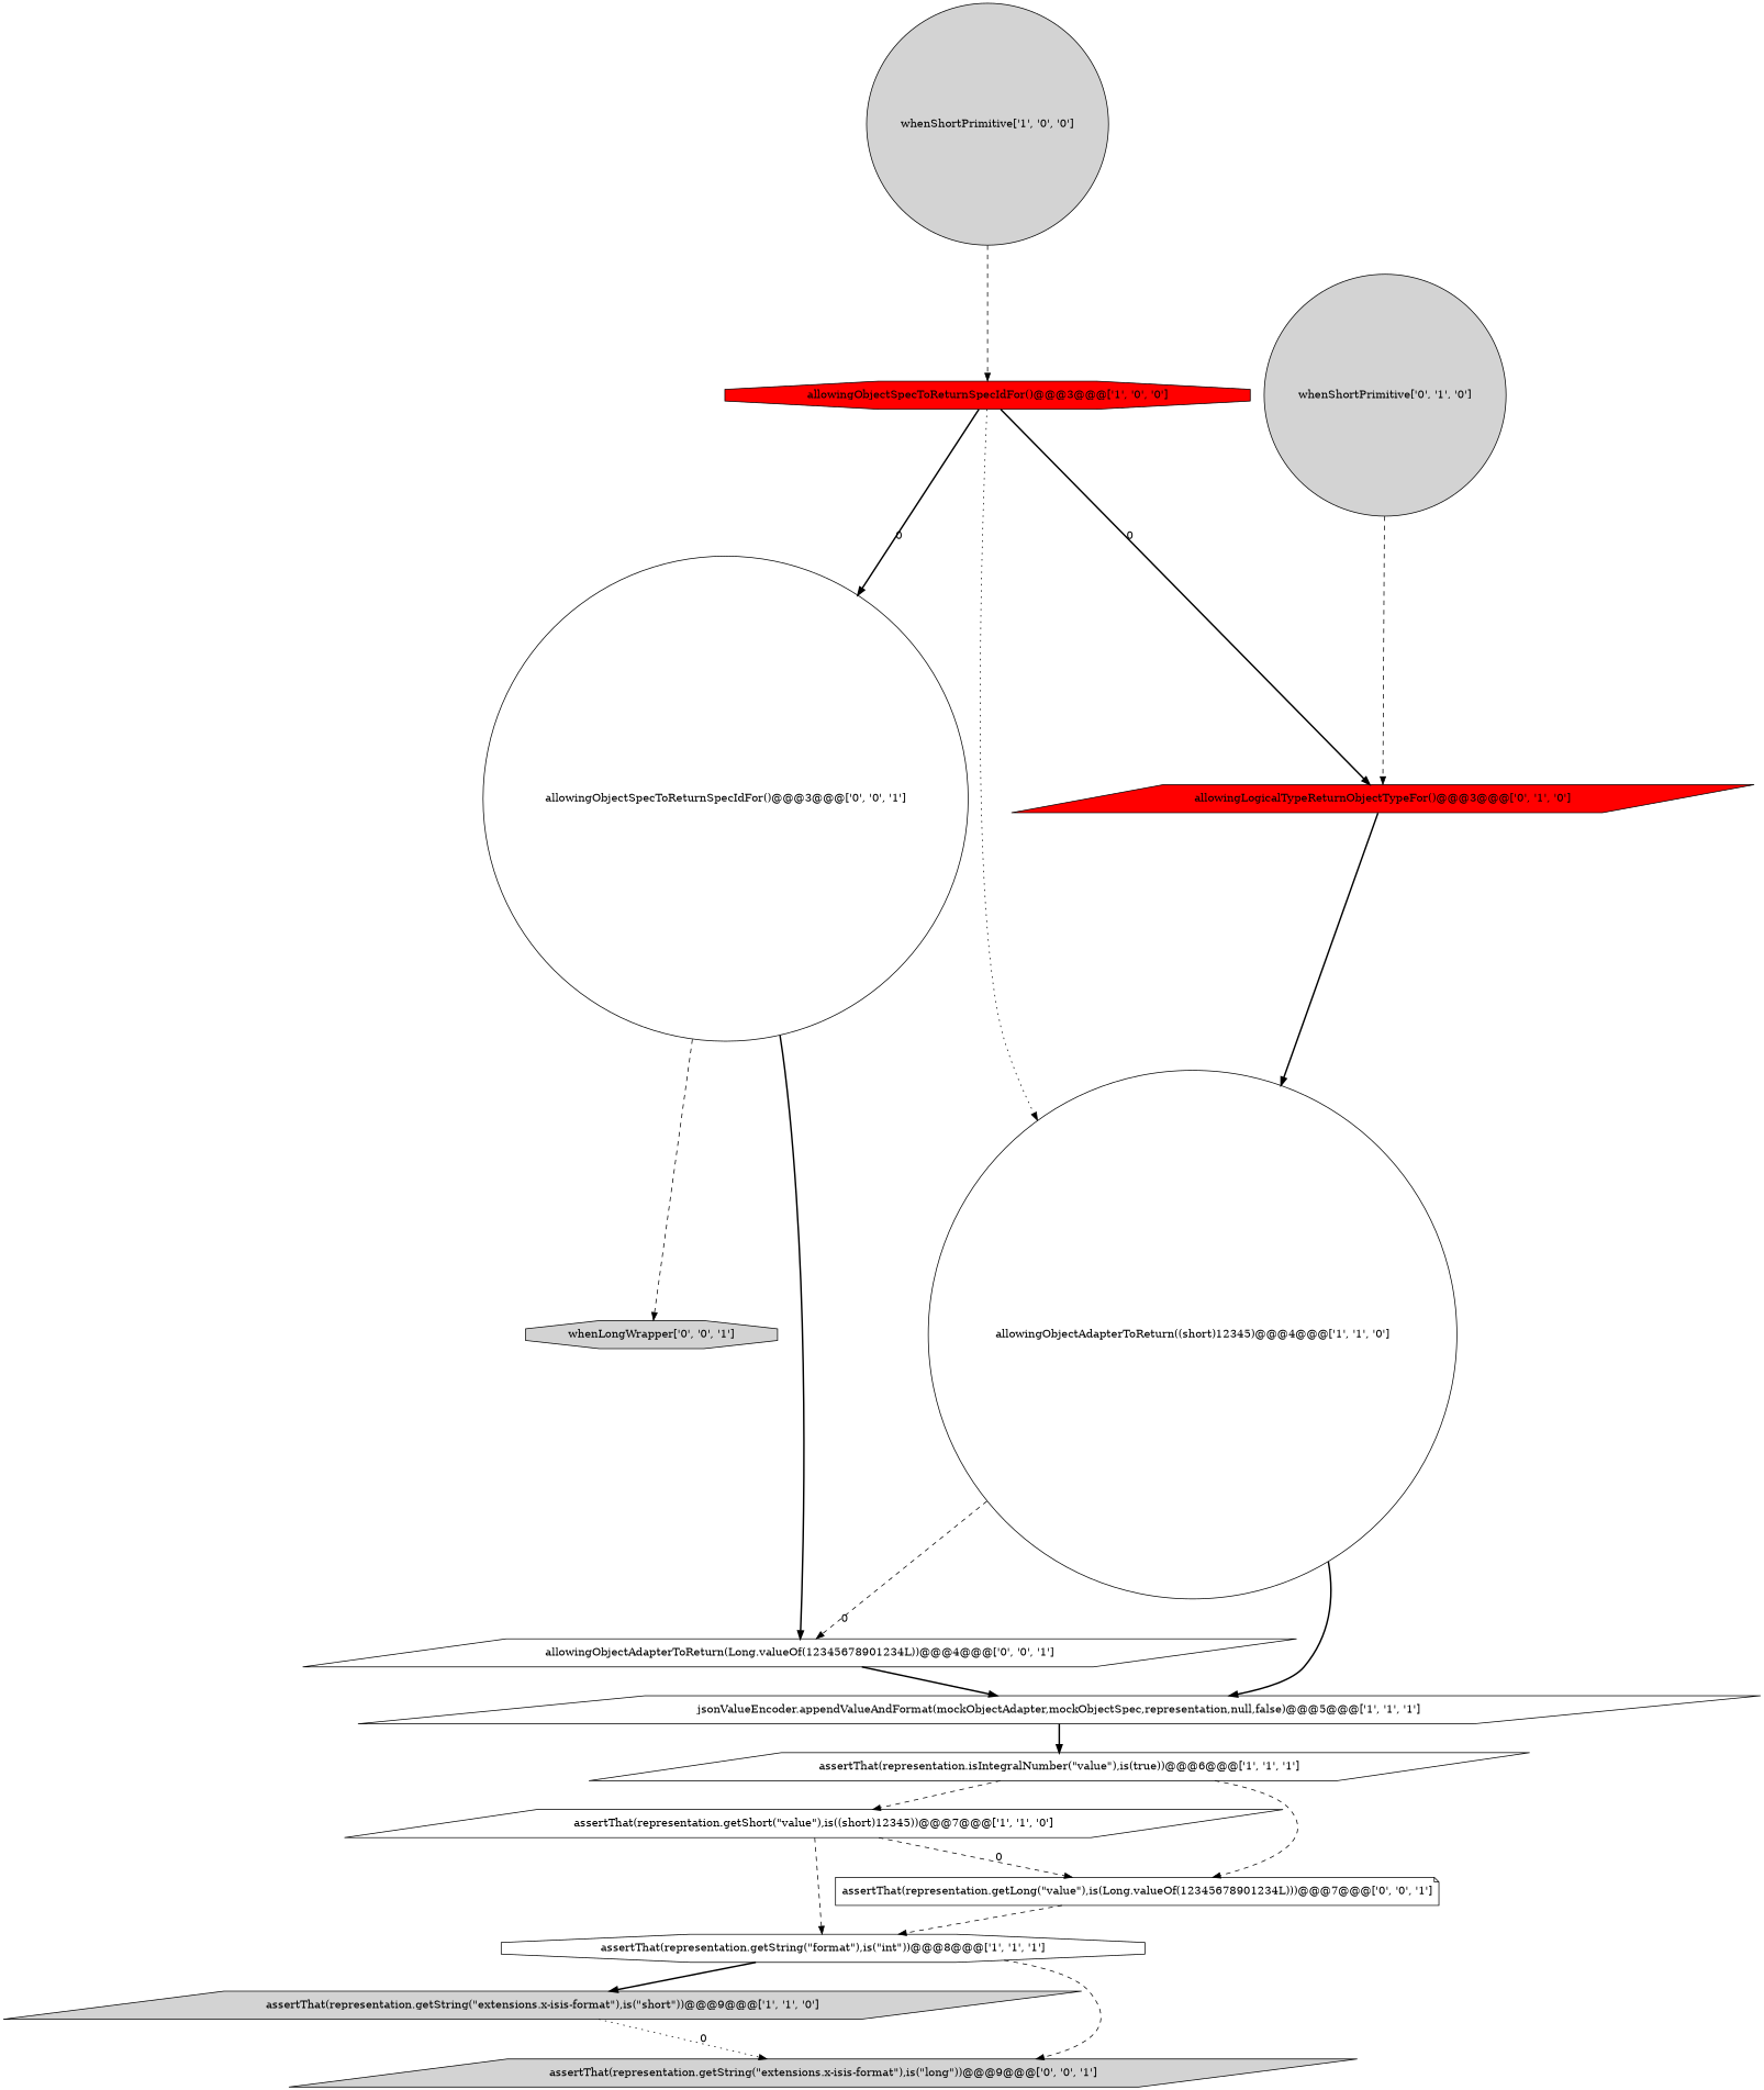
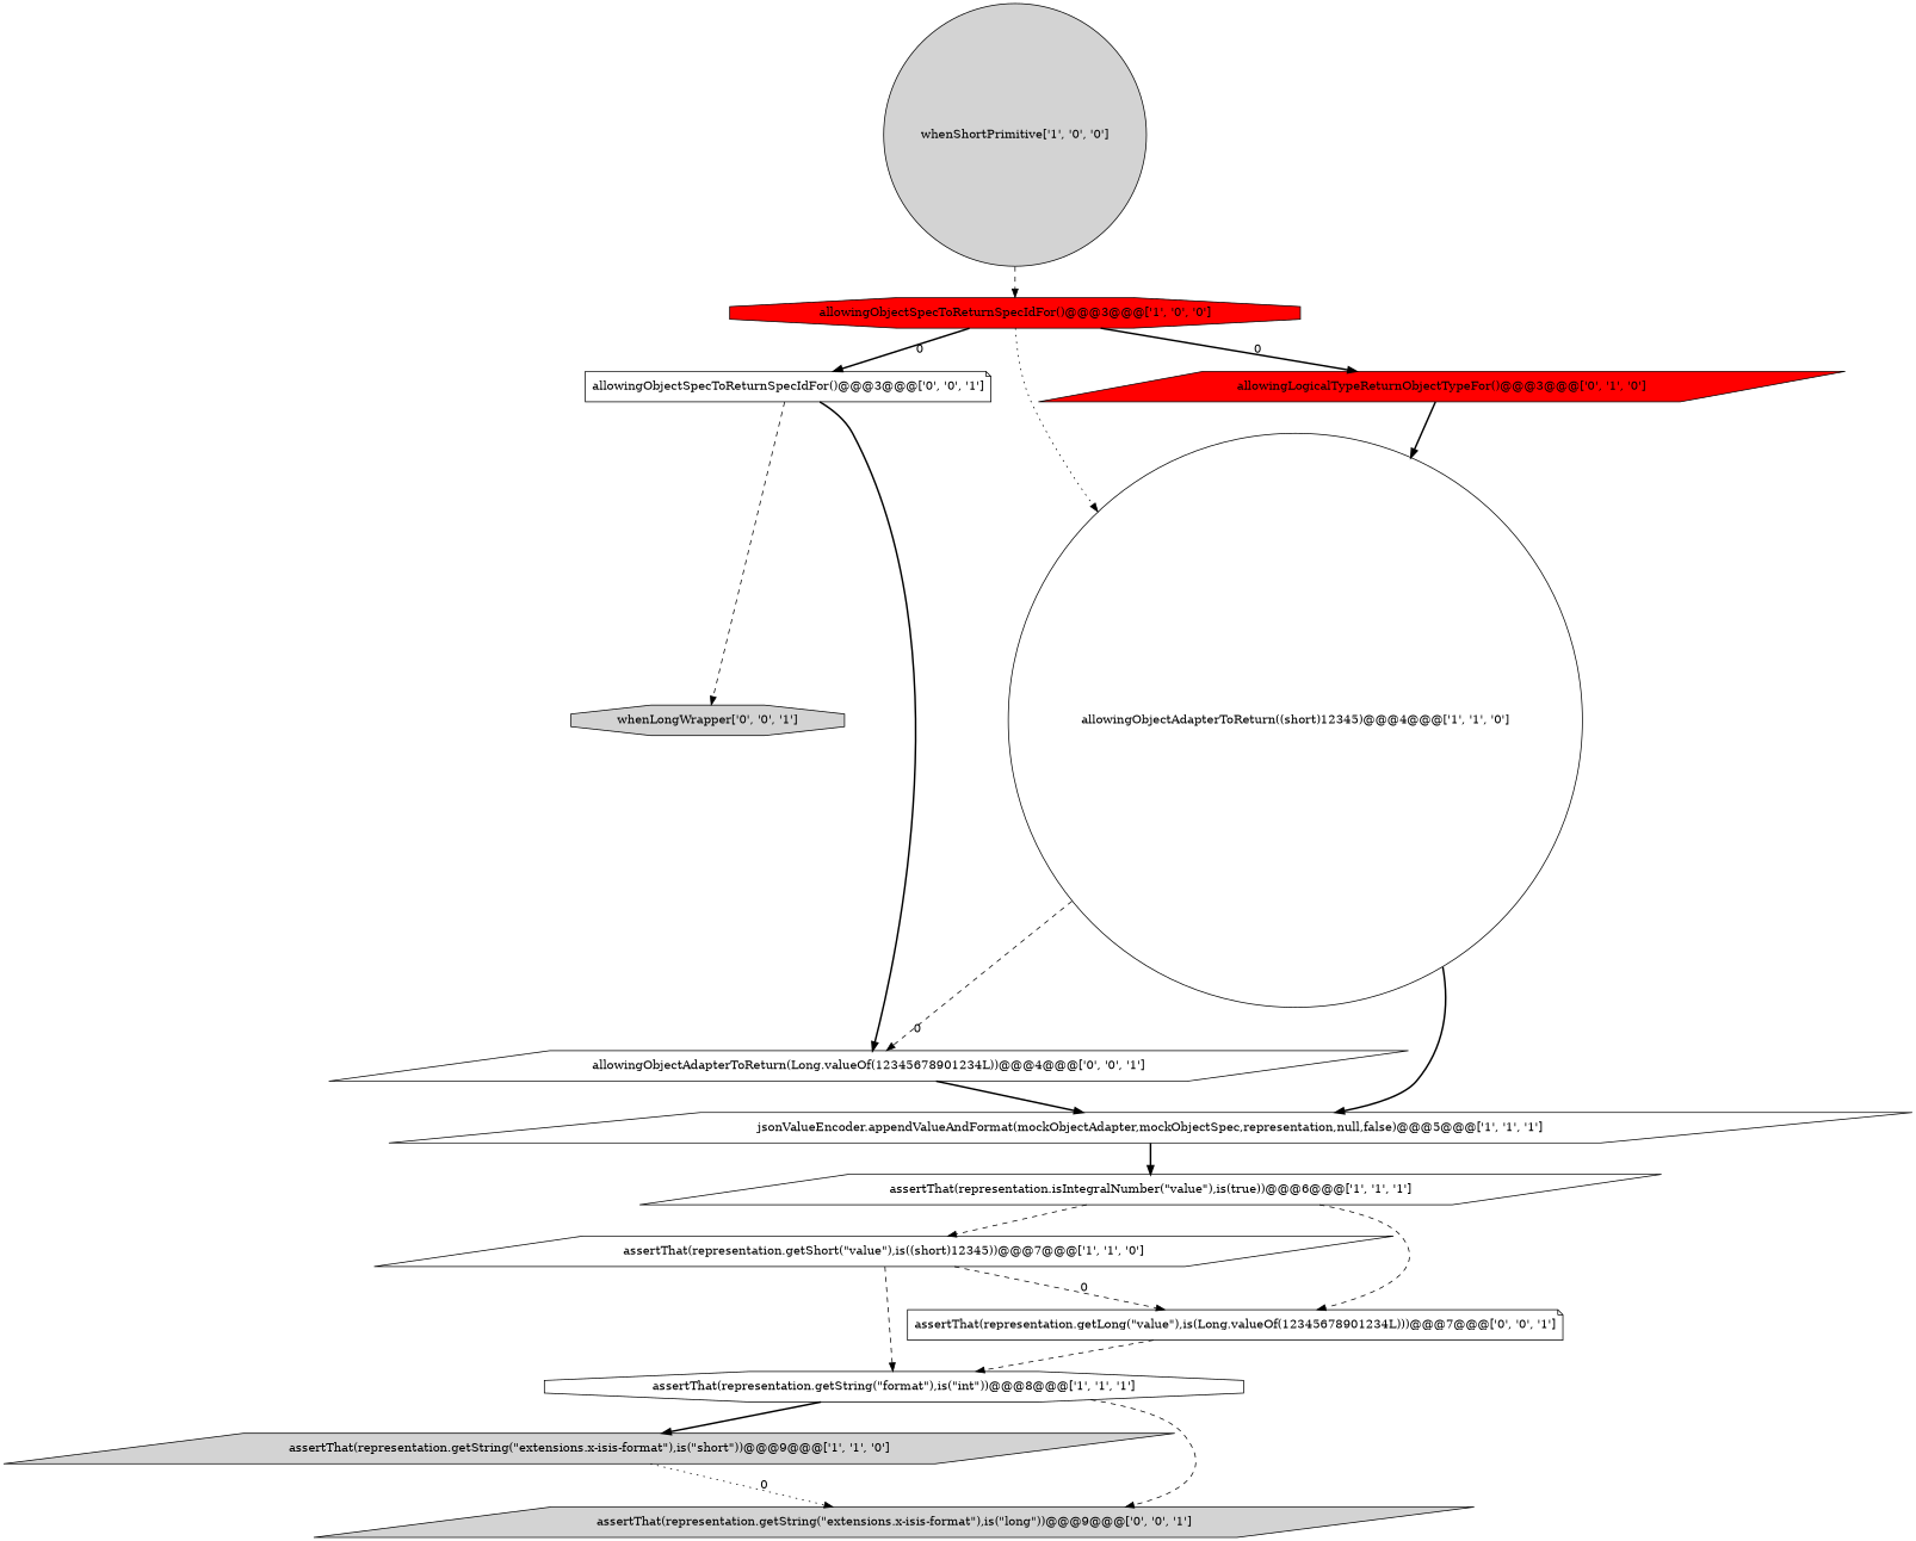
  digraph {
    node [fillcolor=white shape=parallelogram style=filled]
    edge [style=dashed]
    n1 [fillcolor=lightgray label="whenLongWrapper['0', '0', '1']" shape=octagon]
-   n2 [label="allowingObjectSpecToReturnSpecIdFor()@@@3@@@['0', '0', '1']" shape=circle]
+   n2 [label="allowingObjectSpecToReturnSpecIdFor()@@@3@@@['0', '0', '1']" shape=note]
    n3 [label="allowingObjectAdapterToReturn(Long.valueOf(12345678901234L))@@@4@@@['0', '0', '1']"]
    n4 [fillcolor=lightgray label="assertThat(representation.getString(\"extensions.x-isis-format\"),is(\"short\"))@@@9@@@['1', '1', '0']"]
    n5 [fillcolor=lightgray label="assertThat(representation.getString(\"extensions.x-isis-format\"),is(\"long\"))@@@9@@@['0', '0', '1']"]
    n6 [label="allowingObjectAdapterToReturn((short)12345)@@@4@@@['1', '1', '0']" shape=circle]
    n7 [label="jsonValueEncoder.appendValueAndFormat(mockObjectAdapter,mockObjectSpec,representation,null,false)@@@5@@@['1', '1', '1']"]
    n8 [label="assertThat(representation.isIntegralNumber(\"value\"),is(true))@@@6@@@['1', '1', '1']"]
    n9 [fillcolor=red label="allowingObjectSpecToReturnSpecIdFor()@@@3@@@['1', '0', '0']" shape=octagon]
    n10 [fillcolor=red label="allowingLogicalTypeReturnObjectTypeFor()@@@3@@@['0', '1', '0']"]
    n11 [label="assertThat(representation.getString(\"format\"),is(\"int\"))@@@8@@@['1', '1', '1']" shape=octagon]
    n12 [label="assertThat(representation.getShort(\"value\"),is((short)12345))@@@7@@@['1', '1', '0']"]
    n13 [label="assertThat(representation.getLong(\"value\"),is(Long.valueOf(12345678901234L)))@@@7@@@['0', '0', '1']" shape=note]
-   n14 [fillcolor=lightgray label="whenShortPrimitive['0', '1', '0']" shape=circle]
    n15 [fillcolor=lightgray label="whenShortPrimitive['1', '0', '0']" shape=circle]
    n2 -> n1
    n2 -> n3 [style=bold]
    n3 -> n7 [style=bold]
    n4 -> n5 [label=0 style=dotted]
    n6 -> n3 [label=0]
    n6 -> n7 [style=bold]
    n7 -> n8 [style=bold]
    n8 -> n12
    n8 -> n13
    n9 -> n2 [label=0 style=bold]
    n9 -> n6 [style=dotted]
    n9 -> n10 [label=0 style=bold]
    n10 -> n6 [style=bold]
    n11 -> n4 [style=bold]
    n11 -> n5
    n12 -> n11
    n12 -> n13 [label=0]
    n13 -> n11
-   n14 -> n10
    n15 -> n9
  }
